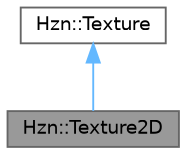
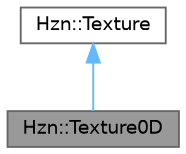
  digraph {
    node [color=gray40 fontname=Helvetica fontsize=10 shape=box style=filled]
-   n1 [fillcolor=grey60 fontcolor=black height=0.2 label="Hzn::Texture2D" width=0.4]
+   n1 [fillcolor=grey60 fontcolor=black height=0.2 label="Hzn::Texture0D" width=0.4]
    n2 [fillcolor=white height=0.2 label="Hzn::Texture" width=0.4]
    n2 -> n1 [color=steelblue1 dir=back fontname=Helvetica fontsize=10 labelfontname=Helvetica labelfontsize=10 style=solid]
  }
